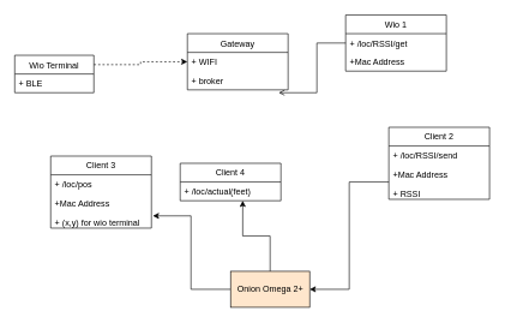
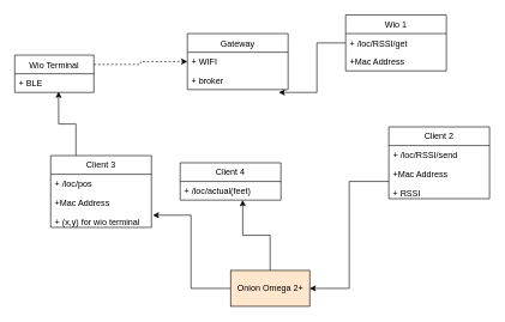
  <mxCell id="0" />
  <mxCell id="1" parent="0" />
  <mxCell id="2" value="Gateway" style="swimlane;fontStyle=0;childLayout=stackLayout;horizontal=1;startSize=26;fillColor=none;horizontalStack=0;resizeParent=1;resizeParentMax=0;resizeLast=0;collapsible=1;marginBottom=0;" parent="1" vertex="1"><mxGeometry x="260" y="46" width="140" height="78" as="geometry" /></mxCell>
  <mxCell id="3" value="+ WIFI" style="text;strokeColor=none;fillColor=none;align=left;verticalAlign=top;spacingLeft=4;spacingRight=4;overflow=hidden;rotatable=0;points=[[0,0.5],[1,0.5]];portConstraint=eastwest;" parent="2" vertex="1"><mxGeometry y="26" width="140" height="26" as="geometry" /></mxCell>
  <mxCell id="4" value="+ broker" style="text;strokeColor=none;fillColor=none;align=left;verticalAlign=top;spacingLeft=4;spacingRight=4;overflow=hidden;rotatable=0;points=[[0,0.5],[1,0.5]];portConstraint=eastwest;" parent="2" vertex="1"><mxGeometry y="52" width="140" height="26" as="geometry" /></mxCell>
  <mxCell id="5" value="Wio 1" style="swimlane;fontStyle=0;childLayout=stackLayout;horizontal=1;startSize=26;fillColor=none;horizontalStack=0;resizeParent=1;resizeParentMax=0;resizeLast=0;collapsible=1;marginBottom=0;" parent="1" vertex="1"><mxGeometry x="480" y="20" width="140" height="78" as="geometry" /></mxCell>
  <mxCell id="6" value="+ /loc/RSSI/get" style="text;strokeColor=none;fillColor=none;align=left;verticalAlign=top;spacingLeft=4;spacingRight=4;overflow=hidden;rotatable=0;points=[[0,0.5],[1,0.5]];portConstraint=eastwest;" parent="5" vertex="1"><mxGeometry y="26" width="140" height="26" as="geometry" /></mxCell>
  <mxCell id="7" value="+Mac Address" style="text;strokeColor=none;fillColor=none;align=left;verticalAlign=top;spacingLeft=4;spacingRight=4;overflow=hidden;rotatable=0;points=[[0,0.5],[1,0.5]];portConstraint=eastwest;" parent="5" vertex="1"><mxGeometry y="52" width="140" height="26" as="geometry" /></mxCell>
  <mxCell id="8" value="Client 2" style="swimlane;fontStyle=0;childLayout=stackLayout;horizontal=1;startSize=26;fillColor=none;horizontalStack=0;resizeParent=1;resizeParentMax=0;resizeLast=0;collapsible=1;marginBottom=0;" parent="1" vertex="1"><mxGeometry x="540" y="176" width="140" height="100" as="geometry"><mxRectangle x="450" y="320" width="70" height="26" as="alternateBounds" /></mxGeometry></mxCell>
  <mxCell id="9" value="+ /loc/RSSI/send" style="text;strokeColor=none;fillColor=none;align=left;verticalAlign=top;spacingLeft=4;spacingRight=4;overflow=hidden;rotatable=0;points=[[0,0.5],[1,0.5]];portConstraint=eastwest;" parent="8" vertex="1"><mxGeometry y="26" width="140" height="26" as="geometry" /></mxCell>
  <mxCell id="10" value="+Mac Address&#10;&#10;+ RSSI" style="text;strokeColor=none;fillColor=none;align=left;verticalAlign=top;spacingLeft=4;spacingRight=4;overflow=hidden;rotatable=0;points=[[0,0.5],[1,0.5]];portConstraint=eastwest;" parent="8" vertex="1"><mxGeometry y="52" width="140" height="48" as="geometry" /></mxCell>
- <mxCell id="11" style="edgeStyle=orthogonalEdgeStyle;rounded=0;orthogonalLoop=1;jettySize=auto;html=1;exitX=0;exitY=0.5;exitDx=0;exitDy=0;entryX=0.907;entryY=1.154;entryDx=0;entryDy=0;entryPerimeter=0;endArrow=open;" parent="1" source="6" target="4" edge="1"><mxGeometry relative="1" as="geometry" /></mxCell>
+ <mxCell id="11" style="edgeStyle=orthogonalEdgeStyle;rounded=0;orthogonalLoop=1;jettySize=auto;html=1;exitX=0;exitY=0.5;exitDx=0;exitDy=0;entryX=0.907;entryY=1.154;entryDx=0;entryDy=0;entryPerimeter=0;" parent="1" source="6" target="4" edge="1"><mxGeometry relative="1" as="geometry" /></mxCell>
+ <mxCell id="12" style="edgeStyle=orthogonalEdgeStyle;rounded=0;orthogonalLoop=1;jettySize=auto;html=1;exitX=0.25;exitY=0;exitDx=0;exitDy=0;entryX=0.469;entryY=0.962;entryDx=0;entryDy=0;entryPerimeter=0;" edge="1" parent="1" source="13" target="23"><mxGeometry relative="1" as="geometry" /></mxCell>
  <mxCell id="13" value="Client 3" style="swimlane;fontStyle=0;childLayout=stackLayout;horizontal=1;startSize=26;fillColor=none;horizontalStack=0;resizeParent=1;resizeParentMax=0;resizeLast=0;collapsible=1;marginBottom=0;" parent="1" vertex="1"><mxGeometry x="70" y="216" width="140" height="100" as="geometry"><mxRectangle x="450" y="320" width="70" height="26" as="alternateBounds" /></mxGeometry></mxCell>
  <mxCell id="14" value="+ /loc/pos" style="text;strokeColor=none;fillColor=none;align=left;verticalAlign=top;spacingLeft=4;spacingRight=4;overflow=hidden;rotatable=0;points=[[0,0.5],[1,0.5]];portConstraint=eastwest;" parent="13" vertex="1"><mxGeometry y="26" width="140" height="26" as="geometry" /></mxCell>
  <mxCell id="15" value="+Mac Address&#10;&#10;+ (x,y) for wio terminal" style="text;strokeColor=none;fillColor=none;align=left;verticalAlign=top;spacingLeft=4;spacingRight=4;overflow=hidden;rotatable=0;points=[[0,0.5],[1,0.5]];portConstraint=eastwest;" parent="13" vertex="1"><mxGeometry y="52" width="140" height="48" as="geometry" /></mxCell>
  <mxCell id="16" style="edgeStyle=orthogonalEdgeStyle;rounded=0;orthogonalLoop=1;jettySize=auto;html=1;exitX=1;exitY=0.25;exitDx=0;exitDy=0;entryX=0;entryY=0.5;entryDx=0;entryDy=0;dashed=1;" edge="1" parent="1" source="17" target="3"><mxGeometry relative="1" as="geometry" /></mxCell>
  <mxCell id="17" value="Wio Terminal" style="swimlane;fontStyle=0;childLayout=stackLayout;horizontal=1;startSize=26;fillColor=none;horizontalStack=0;resizeParent=1;resizeParentMax=0;resizeLast=0;collapsible=1;marginBottom=0;" parent="1" vertex="1"><mxGeometry x="20" y="76" width="110" height="52" as="geometry" /></mxCell>
  <mxCell id="18" value="Client 4" style="swimlane;fontStyle=0;childLayout=stackLayout;horizontal=1;startSize=26;fillColor=none;horizontalStack=0;resizeParent=1;resizeParentMax=0;resizeLast=0;collapsible=1;marginBottom=0;" parent="1" vertex="1"><mxGeometry x="250" y="226" width="140" height="52" as="geometry" /></mxCell>
  <mxCell id="19" value="+ /loc/actual(feet)" style="text;strokeColor=none;fillColor=none;align=left;verticalAlign=top;spacingLeft=4;spacingRight=4;overflow=hidden;rotatable=0;points=[[0,0.5],[1,0.5]];portConstraint=eastwest;" parent="18" vertex="1"><mxGeometry y="26" width="140" height="26" as="geometry" /></mxCell>
  <mxCell id="20" style="edgeStyle=orthogonalEdgeStyle;rounded=0;orthogonalLoop=1;jettySize=auto;html=1;exitX=0;exitY=0.5;exitDx=0;exitDy=0;entryX=1.014;entryY=0.646;entryDx=0;entryDy=0;entryPerimeter=0;" edge="1" parent="1" source="22" target="15"><mxGeometry relative="1" as="geometry" /></mxCell>
  <mxCell id="21" style="edgeStyle=orthogonalEdgeStyle;rounded=0;orthogonalLoop=1;jettySize=auto;html=1;exitX=0.5;exitY=0;exitDx=0;exitDy=0;entryX=0.621;entryY=1;entryDx=0;entryDy=0;entryPerimeter=0;" edge="1" parent="1" source="22" target="19"><mxGeometry relative="1" as="geometry" /></mxCell>
  <mxCell id="22" value="Onion Omega 2+" style="html=1;fillColor=#ffe6cc;" parent="1" vertex="1"><mxGeometry x="320" y="376" width="110" height="50" as="geometry" /></mxCell>
  <mxCell id="23" value="+ BLE" style="text;strokeColor=none;fillColor=none;align=left;verticalAlign=top;spacingLeft=4;spacingRight=4;overflow=hidden;rotatable=0;points=[[0,0.5],[1,0.5]];portConstraint=eastwest;" parent="1" vertex="1"><mxGeometry x="20" y="102" width="130" height="26" as="geometry" /></mxCell>
  <mxCell id="24" style="edgeStyle=orthogonalEdgeStyle;rounded=0;orthogonalLoop=1;jettySize=auto;html=1;exitX=0;exitY=0.5;exitDx=0;exitDy=0;entryX=1;entryY=0.5;entryDx=0;entryDy=0;" edge="1" parent="1" source="10" target="22"><mxGeometry relative="1" as="geometry" /></mxCell>
